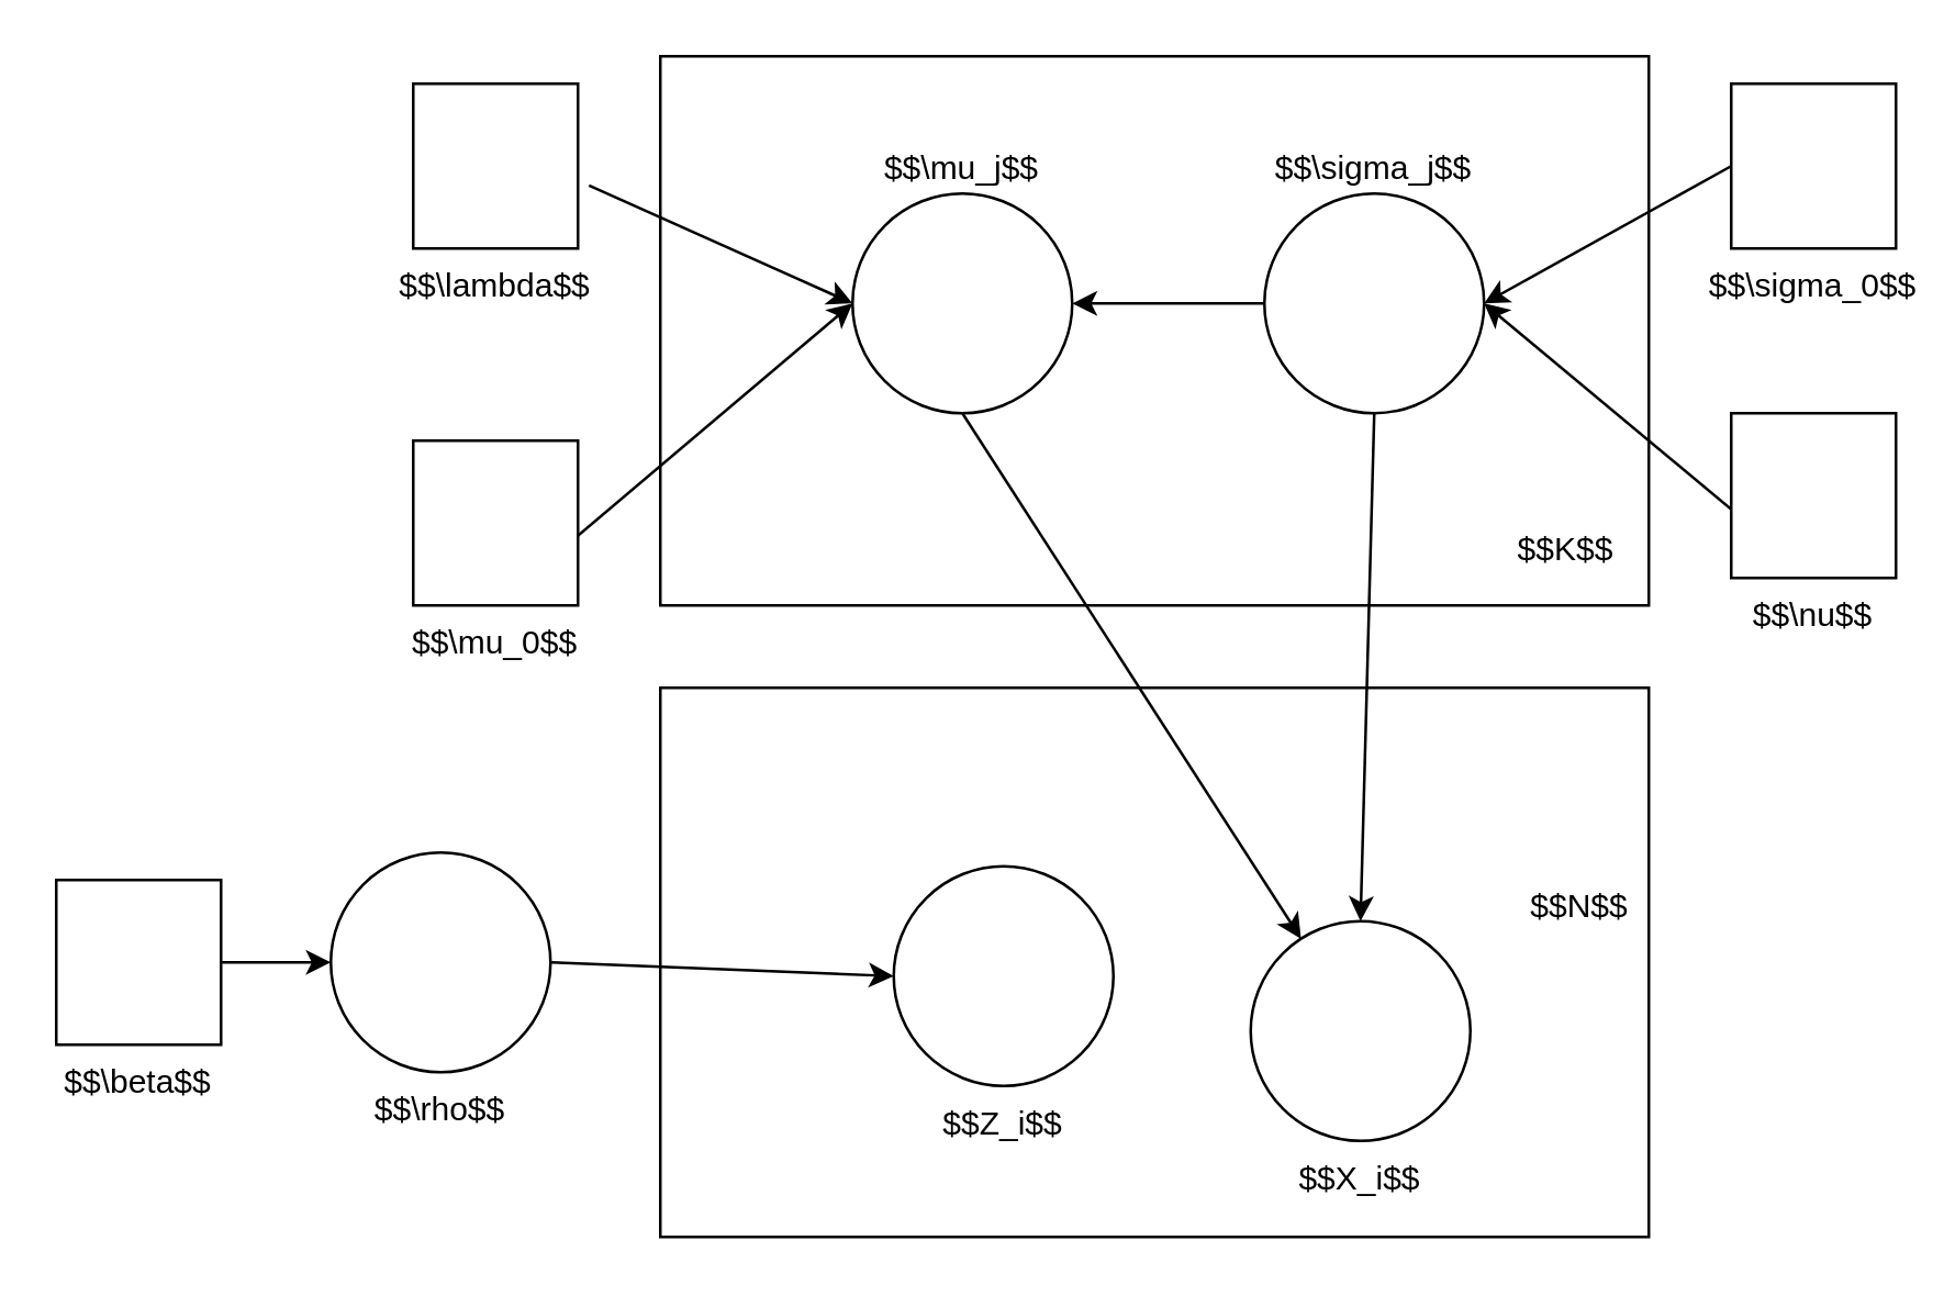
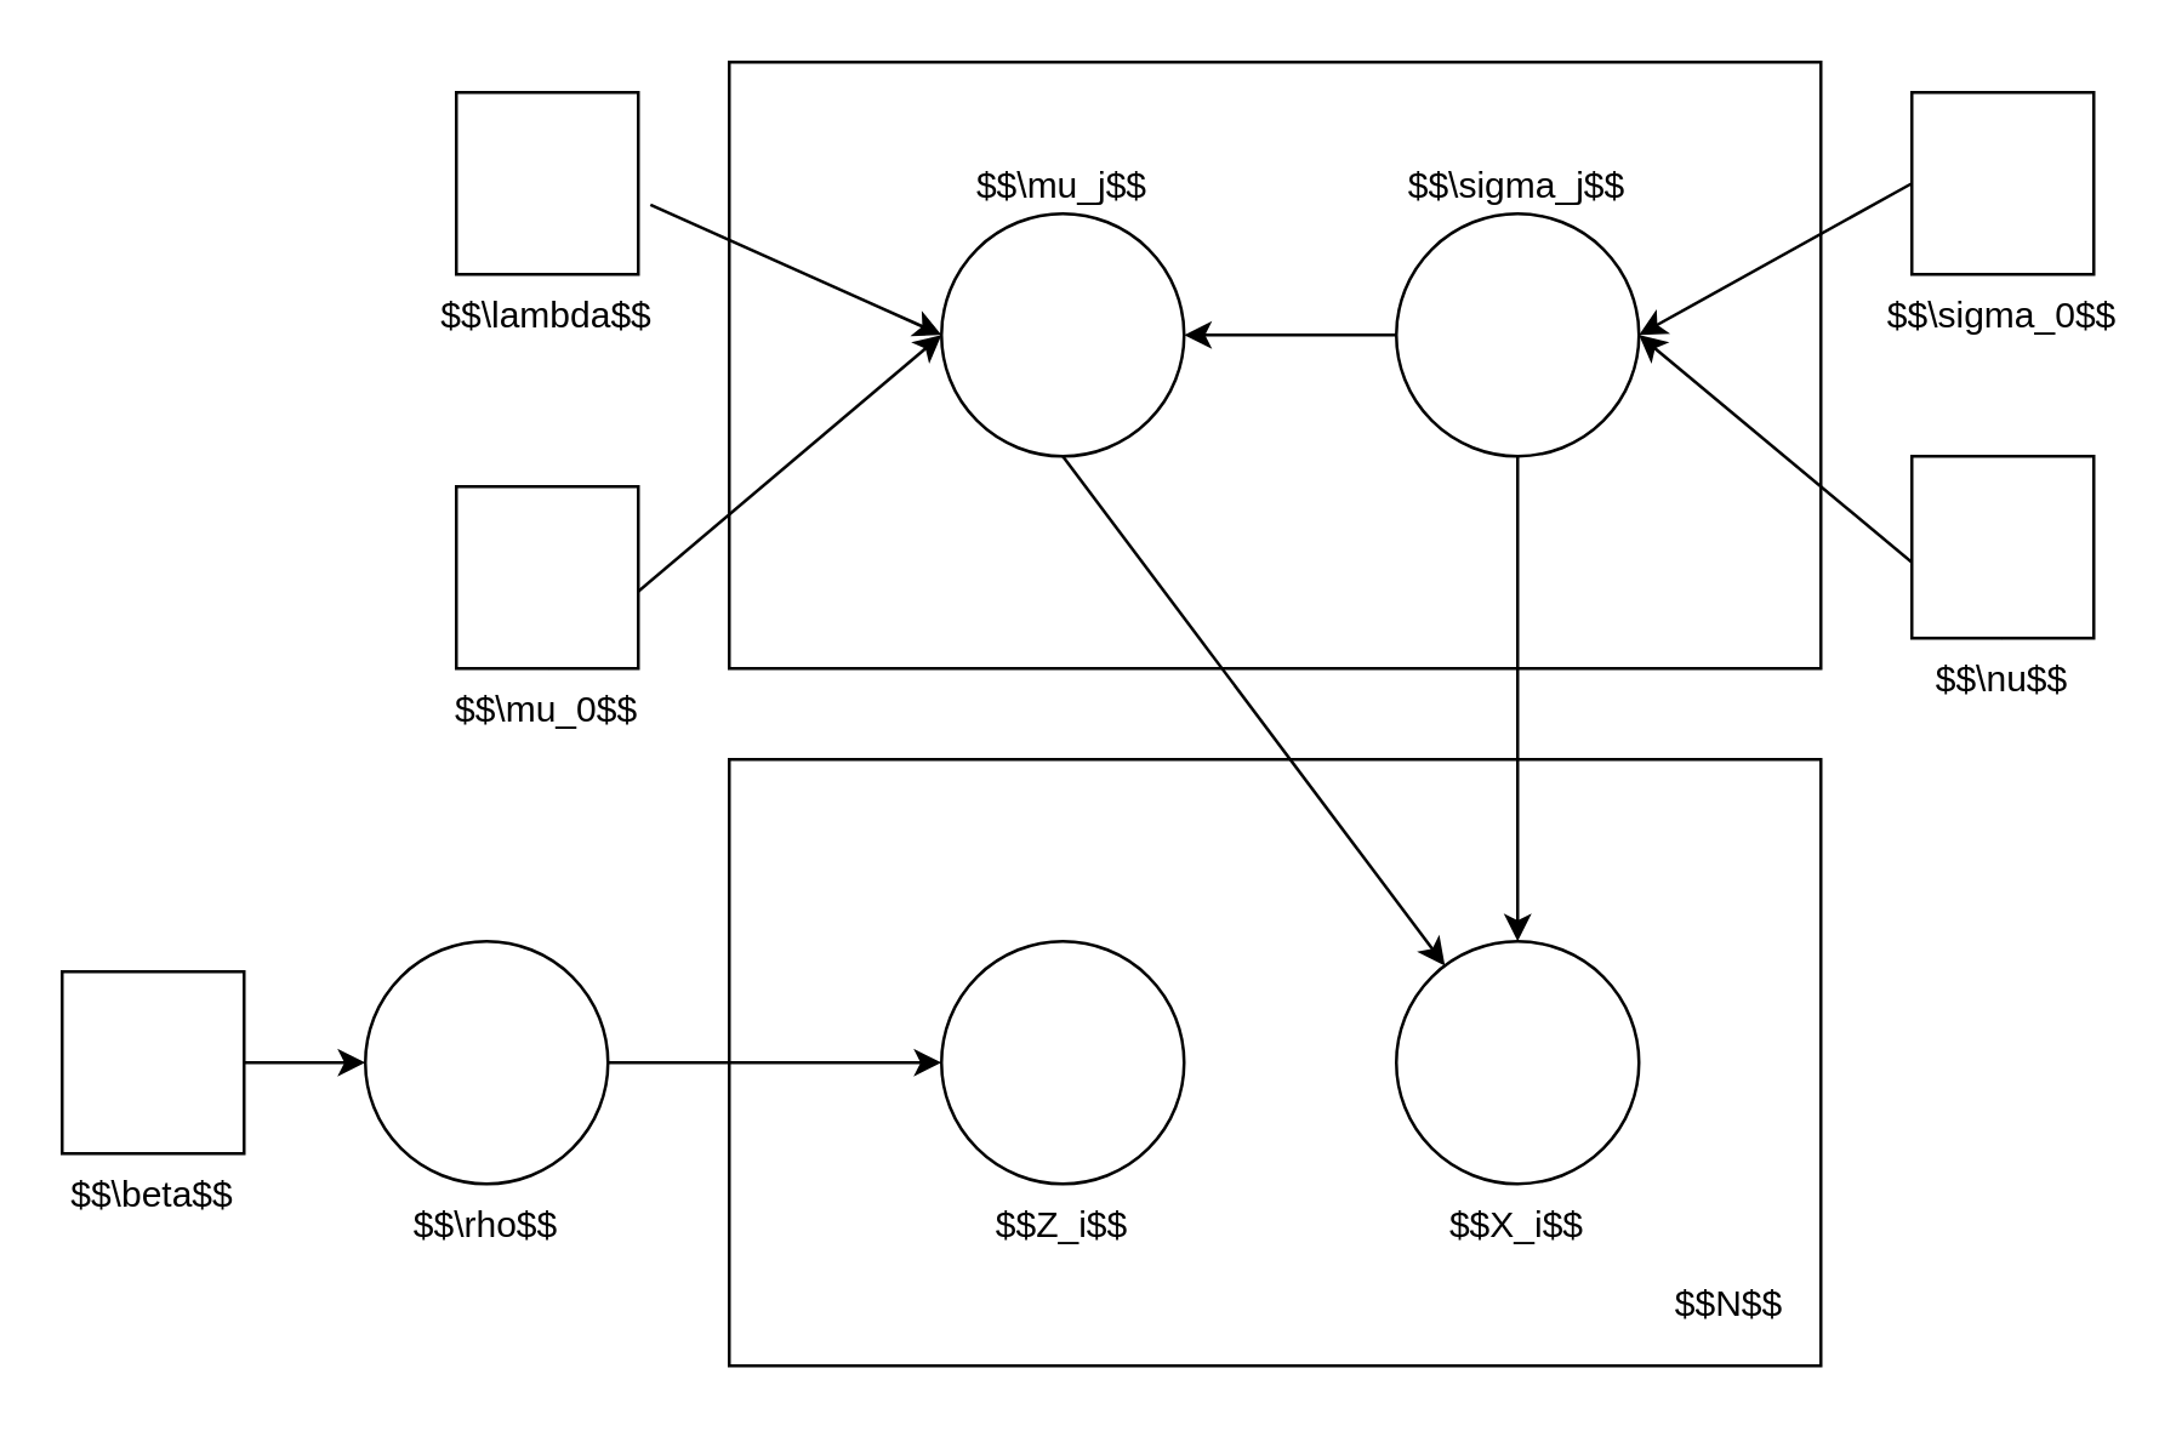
  <mxCell id="0" />
  <mxCell id="1" parent="0" />
  <mxCell id="2" value="" style="rounded=0;whiteSpace=wrap;html=1;align=right;" parent="1" vertex="1"><mxGeometry x="240" y="250" width="360" height="200" as="geometry" /></mxCell>
- <mxCell id="3" value="$$X_i$$" style="ellipse;whiteSpace=wrap;html=1;aspect=fixed;labelPosition=center;verticalLabelPosition=bottom;align=center;verticalAlign=top;" parent="1" vertex="1"><mxGeometry x="455" y="335" width="80" height="80" as="geometry" /></mxCell>
- <mxCell id="4" value="$$Z_i$$" style="ellipse;whiteSpace=wrap;html=1;aspect=fixed;labelPosition=center;verticalLabelPosition=bottom;align=center;verticalAlign=top;" parent="1" vertex="1"><mxGeometry x="325" y="315" width="80" height="80" as="geometry" /></mxCell>
- <mxCell id="5" value="$$N$$" style="text;html=1;strokeColor=none;fillColor=none;align=center;verticalAlign=middle;whiteSpace=wrap;rounded=0;" parent="1" vertex="1"><mxGeometry x="555" y="320" width="40" height="20" as="geometry" /></mxCell>
+ <mxCell id="3" value="$$X_i$$" style="ellipse;whiteSpace=wrap;html=1;aspect=fixed;labelPosition=center;verticalLabelPosition=bottom;align=center;verticalAlign=top;" parent="1" vertex="1"><mxGeometry x="460" y="310" width="80" height="80" as="geometry" /></mxCell>
+ <mxCell id="4" value="$$Z_i$$" style="ellipse;whiteSpace=wrap;html=1;aspect=fixed;labelPosition=center;verticalLabelPosition=bottom;align=center;verticalAlign=top;" parent="1" vertex="1"><mxGeometry x="310" y="310" width="80" height="80" as="geometry" /></mxCell>
+ <mxCell id="5" value="$$N$$" style="text;html=1;strokeColor=none;fillColor=none;align=center;verticalAlign=middle;whiteSpace=wrap;rounded=0;" parent="1" vertex="1"><mxGeometry x="550" y="420" width="40" height="20" as="geometry" /></mxCell>
  <mxCell id="6" value="" style="rounded=0;whiteSpace=wrap;html=1;align=right;" parent="1" vertex="1"><mxGeometry x="240" y="20" width="360" height="200" as="geometry" /></mxCell>
- <mxCell id="7" value="$$K$$" style="text;html=1;strokeColor=none;fillColor=none;align=center;verticalAlign=middle;whiteSpace=wrap;rounded=0;" parent="1" vertex="1"><mxGeometry x="550" y="190" width="40" height="20" as="geometry" /></mxCell>
  <mxCell id="8" style="edgeStyle=none;rounded=0;orthogonalLoop=1;jettySize=auto;html=1;exitX=1;exitY=0.5;exitDx=0;exitDy=0;entryX=0;entryY=0.5;entryDx=0;entryDy=0;" parent="1" target="4" edge="1"><mxGeometry relative="1" as="geometry"><mxPoint x="200" y="350" as="sourcePoint" /></mxGeometry></mxCell>
  <mxCell id="9" style="rounded=0;orthogonalLoop=1;jettySize=auto;html=1;exitX=0.5;exitY=1;exitDx=0;exitDy=0;" parent="1" target="3" edge="1"><mxGeometry relative="1" as="geometry"><mxPoint x="350" y="150" as="sourcePoint" /></mxGeometry></mxCell>
  <mxCell id="10" style="edgeStyle=none;rounded=0;orthogonalLoop=1;jettySize=auto;html=1;exitX=0.5;exitY=1;exitDx=0;exitDy=0;entryX=0.5;entryY=0;entryDx=0;entryDy=0;" parent="1" target="3" edge="1"><mxGeometry relative="1" as="geometry"><mxPoint x="500" y="150" as="sourcePoint" /></mxGeometry></mxCell>
  <mxCell id="11" value="$$\mu_j$$" style="ellipse;whiteSpace=wrap;html=1;aspect=fixed;labelPosition=center;verticalLabelPosition=top;align=center;verticalAlign=bottom;" parent="1" vertex="1"><mxGeometry x="310" y="70" width="80" height="80" as="geometry" /></mxCell>
  <mxCell id="12" style="edgeStyle=none;rounded=0;orthogonalLoop=1;jettySize=auto;html=1;exitX=0;exitY=0.5;exitDx=0;exitDy=0;entryX=1;entryY=0.5;entryDx=0;entryDy=0;" parent="1" source="13" target="11" edge="1"><mxGeometry relative="1" as="geometry" /></mxCell>
  <mxCell id="13" value="$$\sigma_j$$" style="ellipse;whiteSpace=wrap;html=1;aspect=fixed;labelPosition=center;verticalLabelPosition=top;align=center;verticalAlign=bottom;" parent="1" vertex="1"><mxGeometry x="460" y="70" width="80" height="80" as="geometry" /></mxCell>
  <mxCell id="14" style="edgeStyle=none;rounded=0;orthogonalLoop=1;jettySize=auto;html=1;exitX=0.5;exitY=1;exitDx=0;exitDy=0;entryX=0;entryY=0.5;entryDx=0;entryDy=0;" parent="1" source="15" edge="1" target="11"><mxGeometry relative="1" as="geometry"><mxPoint x="350" y="70" as="targetPoint" /></mxGeometry></mxCell>
  <mxCell id="15" value="$$\mu_0$$" style="rounded=0;whiteSpace=wrap;html=1;labelPosition=center;verticalLabelPosition=bottom;align=center;verticalAlign=top;" parent="1" vertex="1"><mxGeometry x="150" y="160" width="60" height="60" as="geometry" /></mxCell>
  <mxCell id="16" style="edgeStyle=none;rounded=0;orthogonalLoop=1;jettySize=auto;html=1;exitX=0.5;exitY=1;exitDx=0;exitDy=0;entryX=1;entryY=0.5;entryDx=0;entryDy=0;" parent="1" source="17" edge="1" target="13"><mxGeometry relative="1" as="geometry"><mxPoint x="500" y="70" as="targetPoint" /></mxGeometry></mxCell>
  <mxCell id="17" value="$$\nu$$" style="rounded=0;whiteSpace=wrap;html=1;labelPosition=center;verticalLabelPosition=bottom;align=center;verticalAlign=top;" parent="1" vertex="1"><mxGeometry x="630" y="150" width="60" height="60" as="geometry" /></mxCell>
  <mxCell id="18" style="edgeStyle=none;rounded=0;orthogonalLoop=1;jettySize=auto;html=1;exitX=1.067;exitY=0.617;exitDx=0;exitDy=0;exitPerimeter=0;" parent="1" source="19" edge="1"><mxGeometry relative="1" as="geometry"><mxPoint x="310" y="110" as="targetPoint" /></mxGeometry></mxCell>
  <mxCell id="19" value="$$\lambda$$" style="rounded=0;whiteSpace=wrap;html=1;labelPosition=center;verticalLabelPosition=bottom;align=center;verticalAlign=top;" parent="1" vertex="1"><mxGeometry x="150" y="30" width="60" height="60" as="geometry" /></mxCell>
  <mxCell id="20" style="edgeStyle=none;rounded=0;orthogonalLoop=1;jettySize=auto;html=1;exitX=0;exitY=0.5;exitDx=0;exitDy=0;entryX=1;entryY=0.5;entryDx=0;entryDy=0;" parent="1" source="21" target="13" edge="1"><mxGeometry relative="1" as="geometry" /></mxCell>
  <mxCell id="21" value="$$\sigma_0$$" style="rounded=0;whiteSpace=wrap;html=1;labelPosition=center;verticalLabelPosition=bottom;align=center;verticalAlign=top;" parent="1" vertex="1"><mxGeometry x="630" y="30" width="60" height="60" as="geometry" /></mxCell>
  <mxCell id="22" value="$$\rho$$" style="ellipse;whiteSpace=wrap;html=1;aspect=fixed;labelPosition=center;verticalLabelPosition=bottom;align=center;verticalAlign=top;" vertex="1" parent="1"><mxGeometry x="120" y="310" width="80" height="80" as="geometry" /></mxCell>
  <mxCell id="23" style="edgeStyle=none;rounded=0;orthogonalLoop=1;jettySize=auto;html=1;exitX=1;exitY=0.5;exitDx=0;exitDy=0;entryX=0;entryY=0.5;entryDx=0;entryDy=0;" edge="1" parent="1" source="24" target="22"><mxGeometry relative="1" as="geometry" /></mxCell>
  <mxCell id="24" value="$$\beta$$" style="rounded=0;whiteSpace=wrap;html=1;labelPosition=center;verticalLabelPosition=bottom;align=center;verticalAlign=top;" vertex="1" parent="1"><mxGeometry x="20" y="320" width="60" height="60" as="geometry" /></mxCell>
